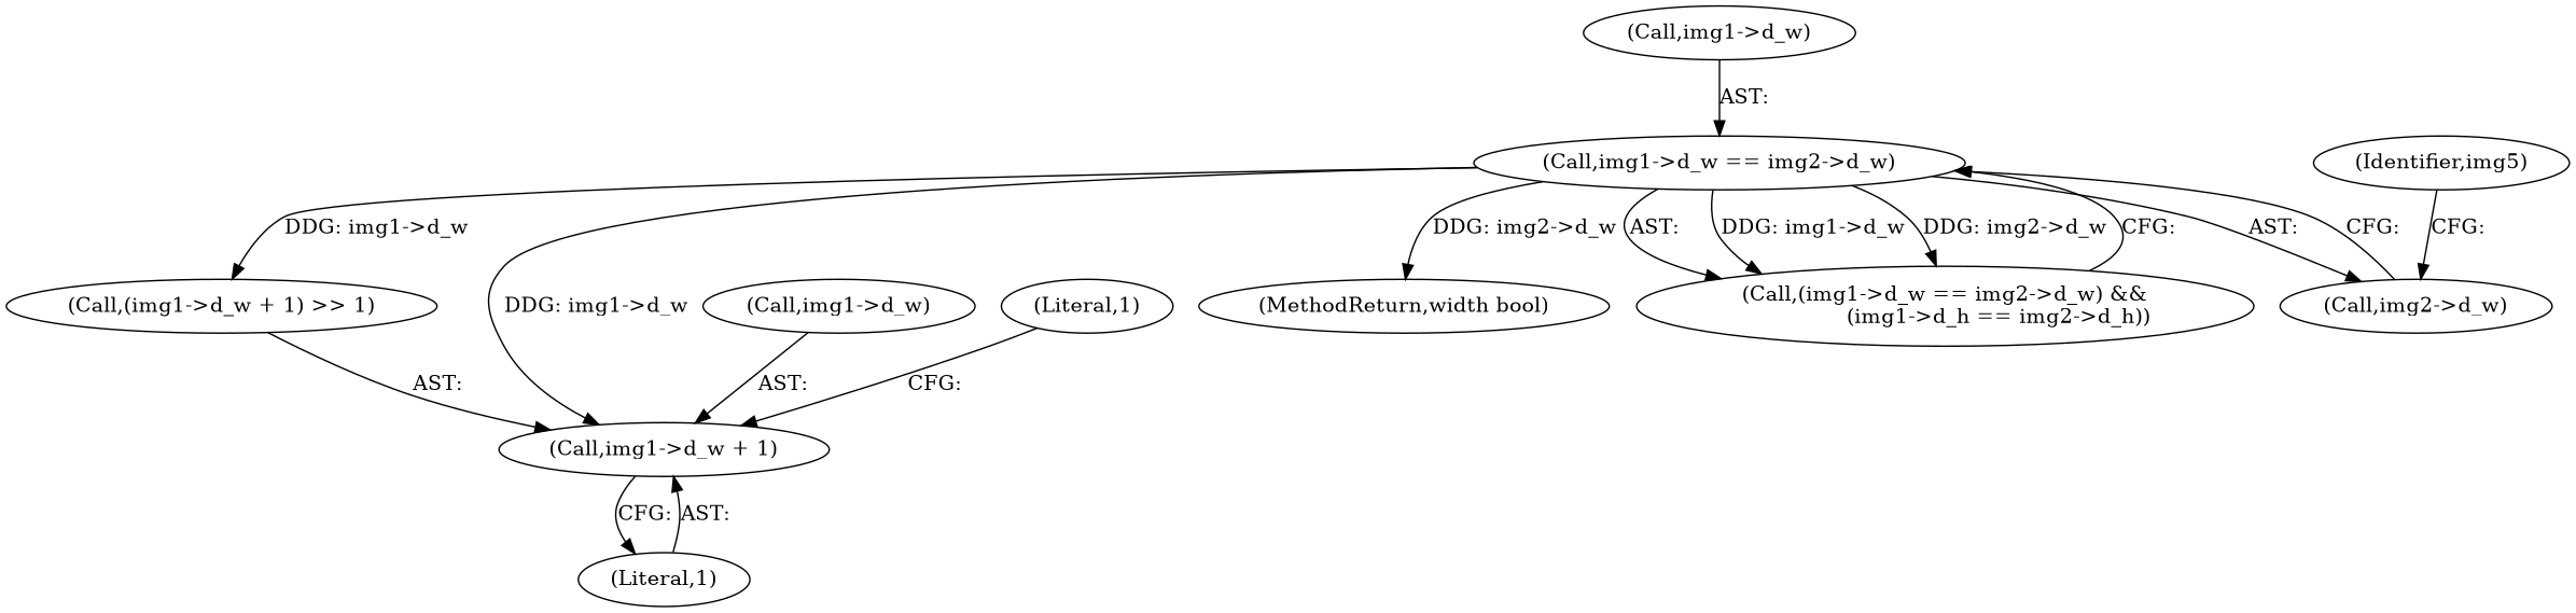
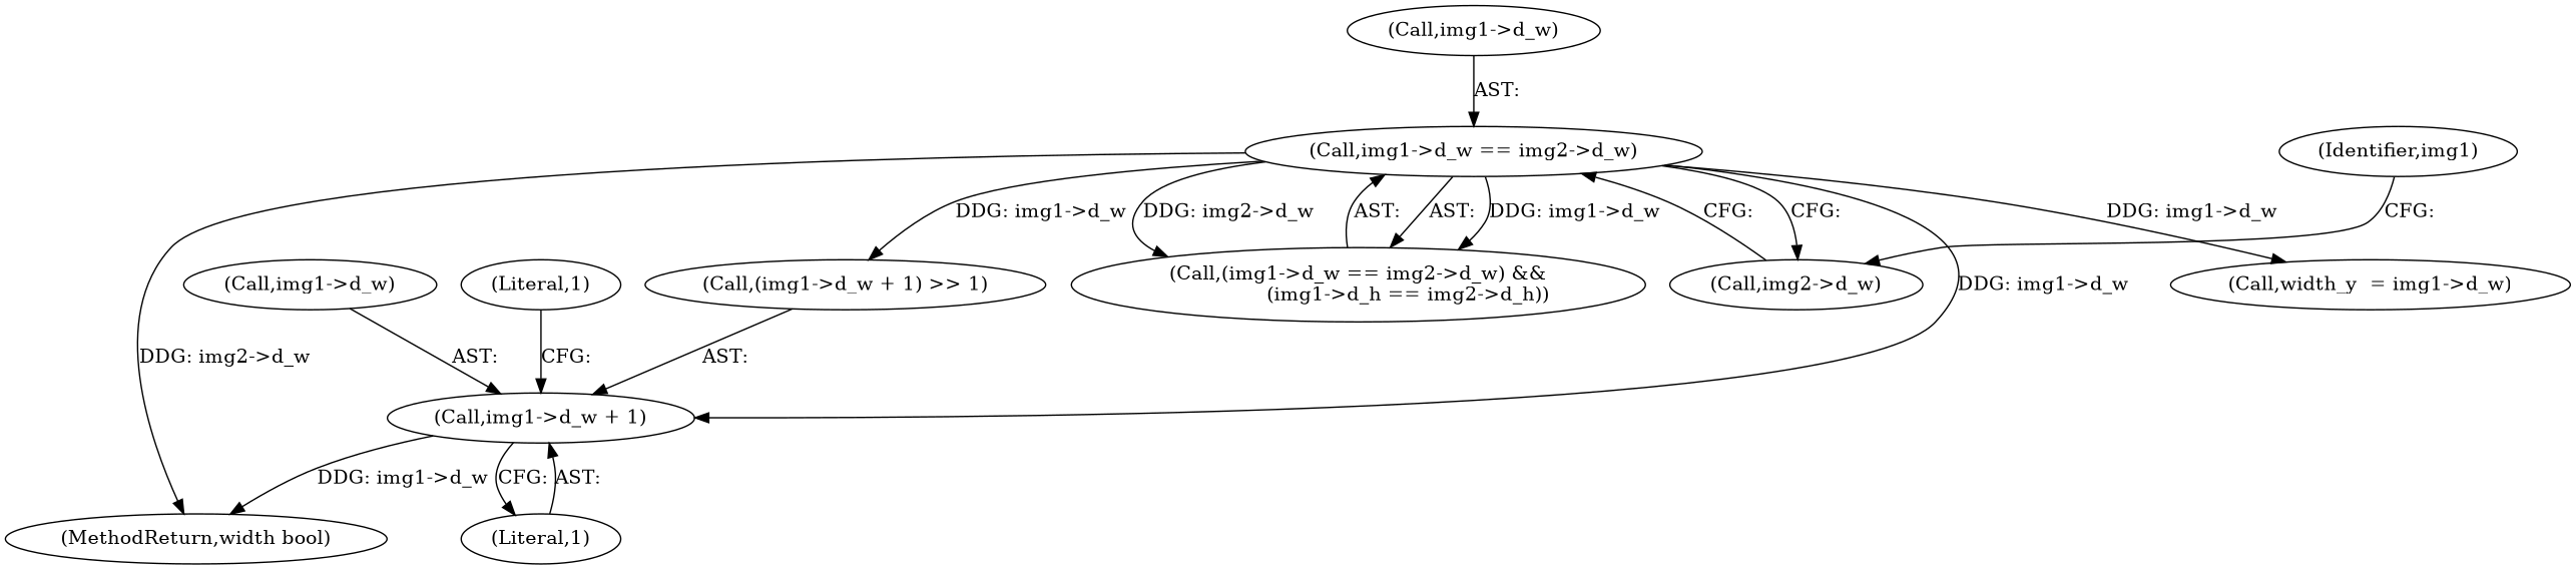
  digraph {
    n1 [label="(Call,img1->d_w + 1)"]
    n2 [label="(MethodReturn,width bool)"]
    n3 [label="(Literal,1)"]
    n4 [label="(Call,(img1->d_w + 1) >> 1)"]
    n5 [label="(Call,img1->d_w == img2->d_w)"]
    n6 [label="(Call,(img1->d_w == img2->d_w) &&\n                (img1->d_h == img2->d_h))"]
    n7 [label="(Call,img2->d_w)"]
+   n8 [label="(Call,width_y  = img1->d_w)"]
    n9 [label="(Call,img1->d_w)"]
    n10 [label="(Literal,1)"]
-   n11 [label="(Identifier,img5)"]
+   n11 [label="(Identifier,img1)"]
    n12 [label="(Call,img1->d_w)"]
+   n1 -> n2 [label="DDG: img1->d_w"]
    n1 -> n3 [label="CFG: "]
    n3 -> n1 [label="AST: "]
    n4 -> n1 [label="AST: "]
    n5 -> n1 [label="DDG: img1->d_w"]
    n5 -> n2 [label="DDG: img2->d_w"]
    n5 -> n4 [label="DDG: img1->d_w"]
    n5 -> n6 [label="AST: "]
    n5 -> n6 [label="DDG: img1->d_w"]
    n5 -> n6 [label="DDG: img2->d_w"]
-   n5 -> n7 [label="AST: "]
-   n6 -> n5 [label="CFG: "]
+   n5 -> n7 [label="CFG: "]
+   n5 -> n8 [label="DDG: img1->d_w"]
+   n6 -> n5 [label="AST: "]
    n7 -> n5 [label="CFG: "]
    n9 -> n1 [label="AST: "]
    n10 -> n1 [label="CFG: "]
    n11 -> n7 [label="CFG: "]
    n12 -> n5 [label="AST: "]
  }
